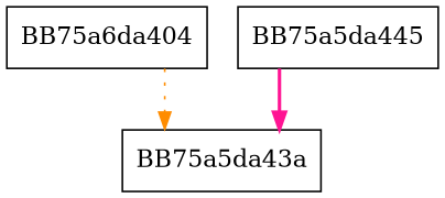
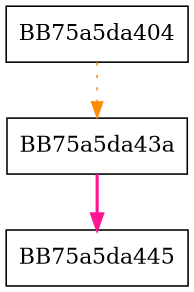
  digraph {
    splines=ortho
    node [shape=box]
-   BB75a5da404 [label=BB75a6da404]
+   BB75a5da404
    BB75a5da43a
    BB75a5da445
    BB75a5da404 -> BB75a5da43a [color=darkorange style=dotted]
-   BB75a5da445 -> BB75a5da43a [color=deeppink style=bold]
+   BB75a5da43a -> BB75a5da445 [color=deeppink style=bold]
  }
